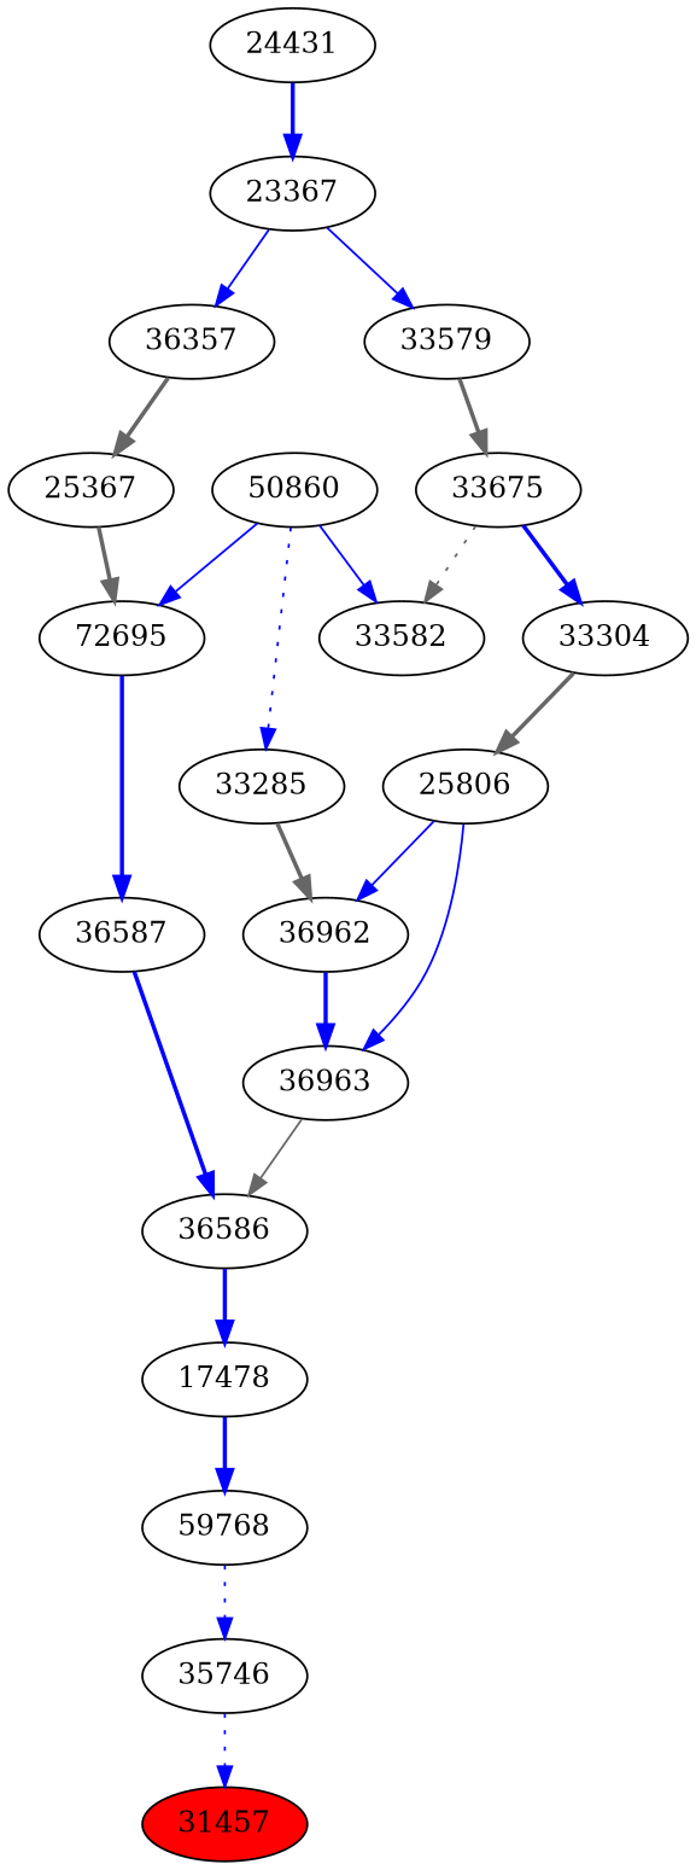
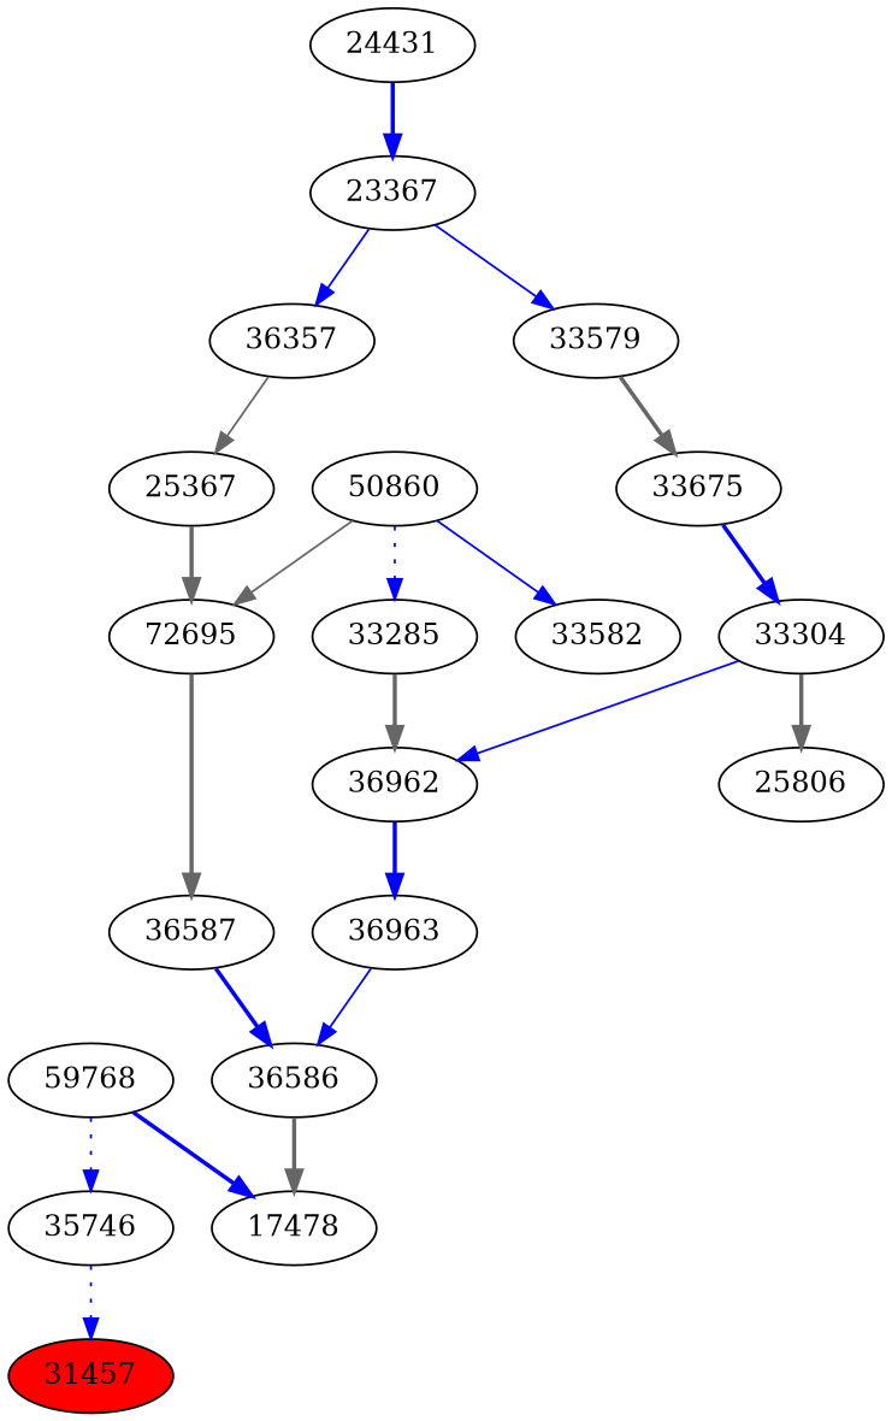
  strict digraph {
    edge [color=blue style=bold]
    n1 [fillcolor=red label=31457 style=filled]
    n2 [label=35746]
    n3 [label=59768]
    n4 [label=17478]
    n5 [label=36586]
    n6 [label=36587]
    n7 [label=36963]
    n8 [label=72695]
    n9 [label=36962]
    n10 [label=25806]
    n11 [label=50860]
    n12 [label=33285]
    n13 [label=33582]
    n14 [label=25367]
    n15 [label=33304]
    n16 [label=36357]
    n17 [label=33675]
    n18 [label=23367]
    n19 [label=33579]
    n20 [label=24431]
    n2 -> n1 [style=dotted]
    n3 -> n2 [style=dotted]
-   n4 -> n3
-   n5 -> n4
+   n3 -> n4
+   n5 -> n4 [color=gray40]
    n6 -> n5
-   n7 -> n5 [color=gray40 style=solid]
-   n8 -> n6
+   n7 -> n5 [style=solid]
+   n8 -> n6 [color=gray40]
    n9 -> n7
-   n10 -> n7 [style=solid]
-   n11 -> n8 [style=solid]
+   n11 -> n8 [color=gray40 style=solid]
    n11 -> n12 [style=dotted]
    n11 -> n13 [style=solid]
    n12 -> n9 [color=gray40]
    n14 -> n8 [color=gray40]
-   n10 -> n9 [style=solid]
+   n15 -> n9 [style=solid]
    n15 -> n10 [color=gray40]
-   n16 -> n14 [color=gray40]
-   n17 -> n13 [color=gray40 style=dotted]
+   n16 -> n14 [color=gray40 style=solid]
    n17 -> n15
    n18 -> n16 [style=solid]
    n18 -> n19 [style=solid]
    n19 -> n17 [color=gray40]
    n20 -> n18
  }
